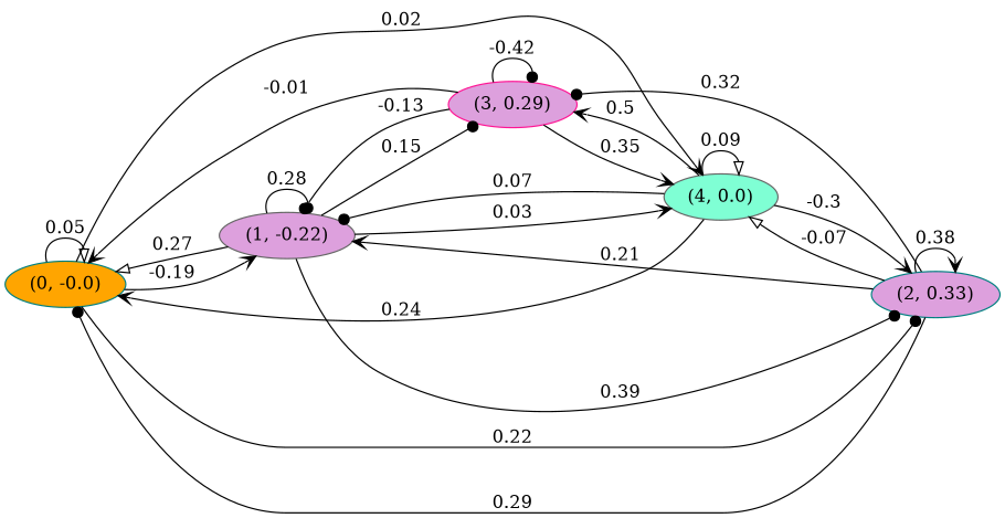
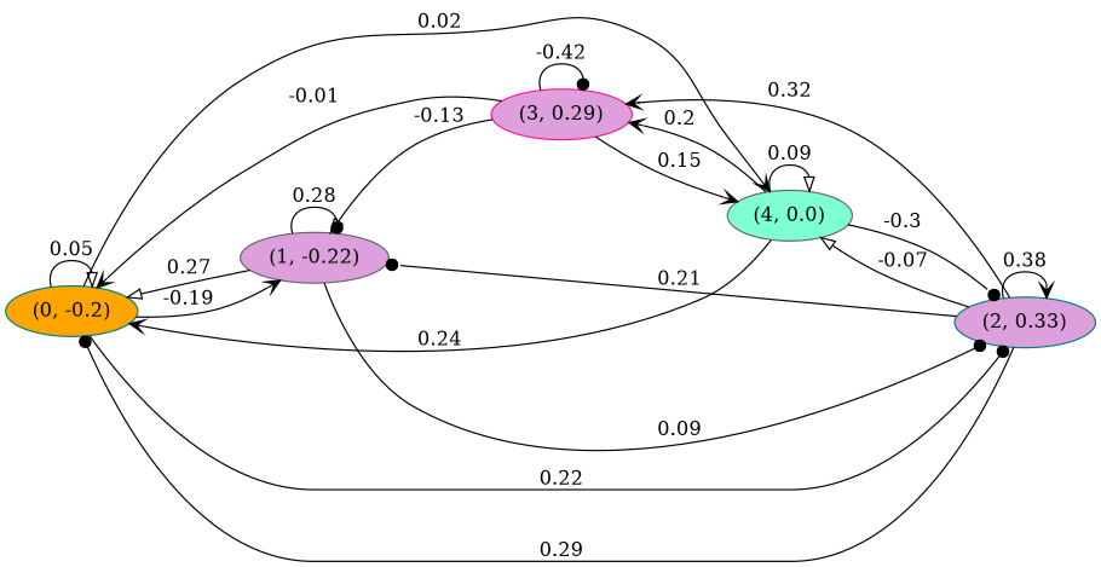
  digraph {
    rankdir=LR
    node [color=teal fillcolor=plum style=filled]
    edge [arrowhead=vee]
-   n1 [fillcolor=orange label="(0, -0.0)"]
+   n1 [fillcolor=orange label="(0, -0.2)"]
    n2 [color=gray40 label="(1, -0.22)"]
    n3 [label="(2, 0.33)"]
    n4 [color=gray40 fillcolor=aquamarine label="(4, 0.0)"]
    n5 [color=deeppink label="(3, 0.29)"]
    n1 -> n1 [arrowhead=onormal label=0.05]
    n1 -> n2 [label=-0.19]
    n1 -> n3 [arrowhead=dot label=0.22]
    n1 -> n4 [label=0.02]
    n2 -> n1 [arrowhead=onormal label=0.27]
    n2 -> n2 [arrowhead=dot label=0.28]
-   n2 -> n3 [arrowhead=dot label=0.39]
-   n2 -> n4 [label=0.03]
-   n2 -> n5 [arrowhead=dot label=0.15]
+   n2 -> n3 [arrowhead=dot label=0.09]
    n3 -> n1 [arrowhead=dot label=0.29]
-   n3 -> n2 [label=0.21]
+   n3 -> n2 [arrowhead=dot label=0.21]
    n3 -> n3 [label=0.38]
    n3 -> n4 [arrowhead=onormal label=-0.07]
-   n3 -> n5 [arrowhead=dot label=0.32]
+   n3 -> n5 [label=0.32]
    n4 -> n1 [label=0.24]
-   n4 -> n2 [arrowhead=dot label=0.07]
-   n4 -> n3 [label=-0.3]
+   n4 -> n3 [arrowhead=dot label=-0.3]
    n4 -> n4 [arrowhead=onormal label=0.09]
-   n4 -> n5 [label=0.5]
+   n4 -> n5 [label=0.2]
    n5 -> n1 [label=-0.01]
-   n5 -> n2 [arrowhead=dot label=-0.13]
-   n5 -> n4 [label=0.35]
+   n5 -> n2 [arrowhead=onormal label=-0.13]
+   n5 -> n4 [label=0.15]
    n5 -> n5 [arrowhead=dot label=-0.42]
  }
